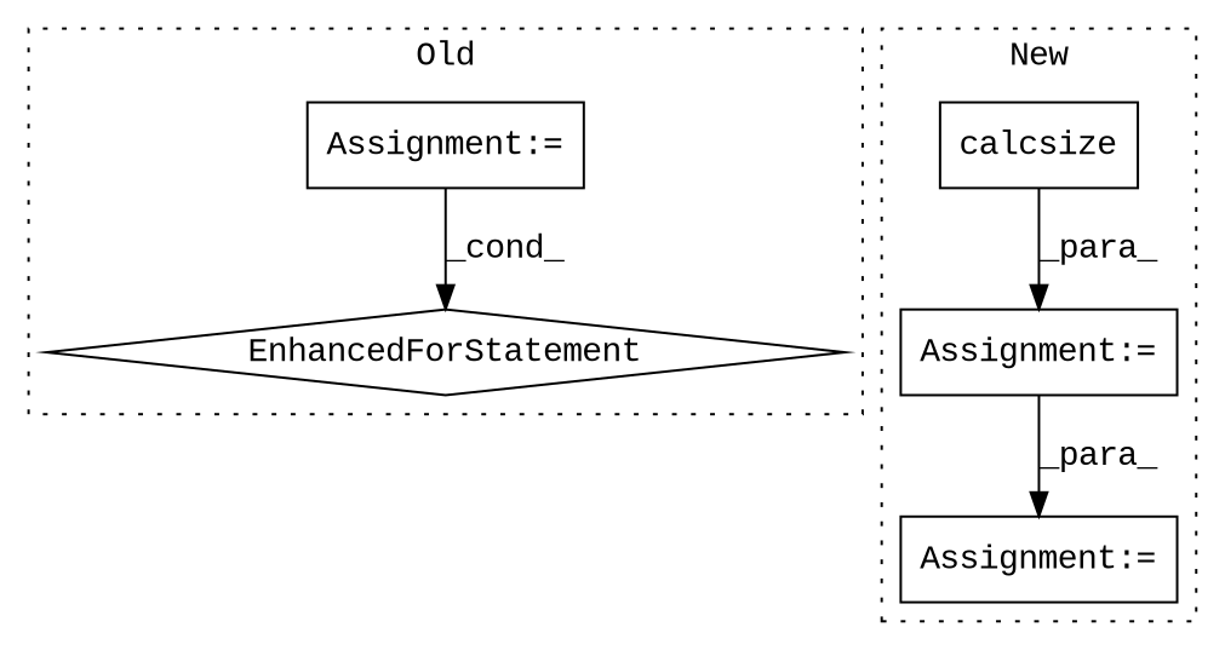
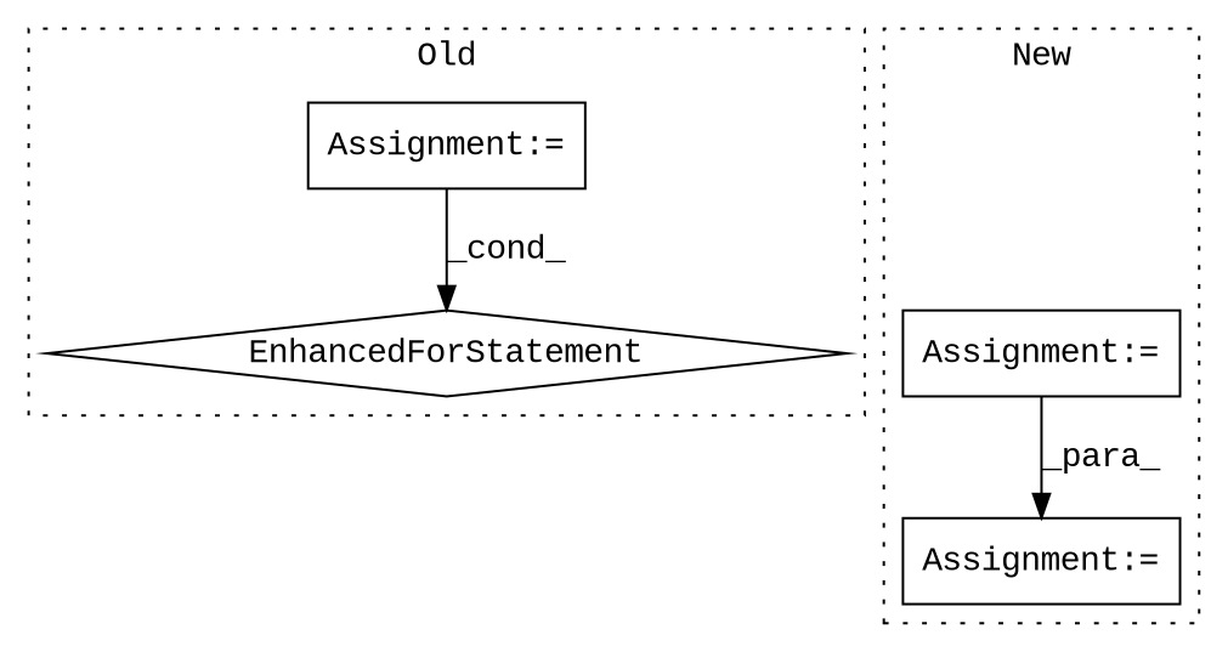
  digraph {
    fontname="Liberation Mono"
    node [a=7 l=1 shape=box fontname="Liberation Mono"]
    edge [fontname="Liberation Mono"]
    n1 [a=70 l="57,2" label=EnhancedForStatement s="6109,6186" shape=diamond]
    n2 [label="Assignment:=" s=5984]
-   n3 [a=32 l="9,1" label=calcsize s="5972,5984"]
    n4 [label="Assignment:=" s=5964]
    n5 [label="Assignment:=" s=6144]
    subgraph cluster_1 {
      label=Old
      style=dotted
      n1
      n2
    }
    subgraph cluster_2 {
      label=New
      style=dotted
-     n3
      n4
      n5
    }
    n2 -> n1 [label=_cond_]
-   n3 -> n4 [label=_para_]
    n4 -> n5 [label=_para_]
  }
